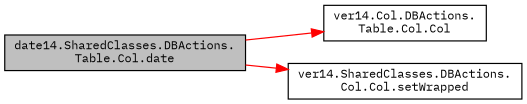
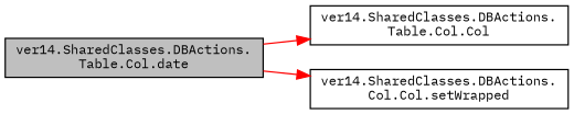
  digraph {
    fontname="IBM Plex Mono"
    rankdir=LR
    node [color=black fillcolor=white fontname="IBM Plex Mono" fontsize=10 shape=record style=filled]
    edge [color=red fontname="IBM Plex Mono" fontsize=10 labelfontname=Helvetica labelfontsize=10 style=solid]
-   n1 [fillcolor=grey75 fontcolor=black height=0.2 label="date14.SharedClasses.DBActions.\lTable.Col.date" width=0.4]
-   n2 [height=0.2 label="ver14.Col.DBActions.\lTable.Col.Col" width=0.4]
+   n1 [fillcolor=grey75 fontcolor=black height=0.2 label="ver14.SharedClasses.DBActions.\lTable.Col.date" width=0.4]
+   n2 [height=0.2 label="ver14.SharedClasses.DBActions.\lTable.Col.Col" width=0.4]
    n3 [height=0.2 label="ver14.SharedClasses.DBActions.\lCol.Col.setWrapped" width=0.4]
    n1 -> n2
    n1 -> n3
  }
